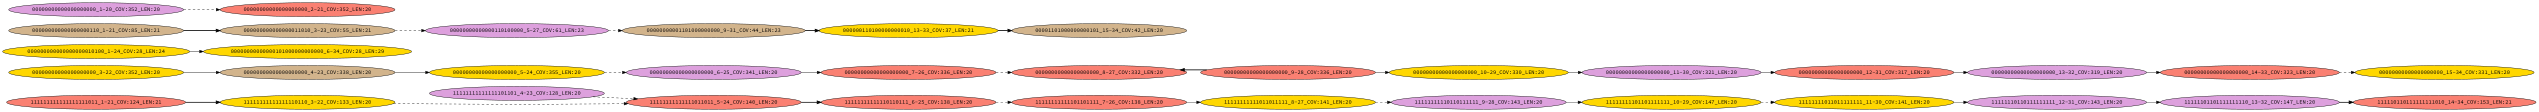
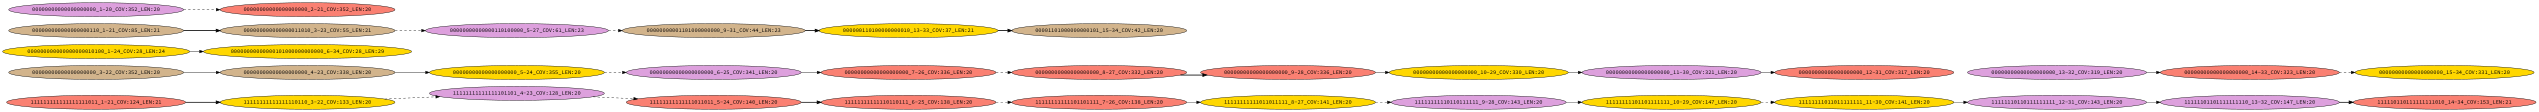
  digraph {
    fontname="Source Code Pro"
    rankdir=LR
    node [fillcolor=salmon fontname="Source Code Pro" style=filled]
    edge [fontname="Source Code Pro" style=solid]
    "11111111111111101101_4-23_COV:128_LEN:20" [fillcolor=plum]
    "11111111111111011011_5-24_COV:140_LEN:20"
    "11111111111110110111_6-25_COV:138_LEN:20"
    "11111111111101101111_7-26_COV:138_LEN:20"
-   "00000000000000000000_3-22_COV:352_LEN:20" [fillcolor=gold]
+   "00000000000000000000_3-22_COV:352_LEN:20" [fillcolor=tan]
    "00000000000000000000_4-23_COV:338_LEN:20" [fillcolor=tan]
    "00000000000000000000_5-24_COV:355_LEN:20" [fillcolor=gold]
    "11111111111111110110_3-22_COV:133_LEN:20" [fillcolor=gold]
    "11111101101111111110_13-32_COV:147_LEN:20" [fillcolor=plum]
    "111110110111111111010_14-34_COV:153_LEN:21"
    "00000000000000000000_8-27_COV:332_LEN:20"
    "00000000000000000000_9-28_COV:336_LEN:20"
    "00000000000000000000_10-29_COV:330_LEN:20" [fillcolor=gold]
    "00000000000000000000_11-30_COV:321_LEN:20" [fillcolor=plum]
    "00000000000000000000_12-31_COV:317_LEN:20"
    "00000000000000000000_13-32_COV:319_LEN:20" [fillcolor=plum]
    "00000000000000000000_14-33_COV:323_LEN:20"
    "00000000000000000000_6-25_COV:341_LEN:20" [fillcolor=plum]
    "00000000000000000000_7-26_COV:336_LEN:20"
    "000000000000000000010100_1-24_COV:28_LEN:24" [fillcolor=gold]
    "00000000000000101000000000000_6-34_COV:28_LEN:29" [fillcolor=gold]
    "00000000000000110100000_5-27_COV:61_LEN:23" [fillcolor=plum]
    "00000000001101000000000_9-31_COV:44_LEN:23" [fillcolor=tan]
    "000000110100000000010_13-33_COV:37_LEN:21" [fillcolor=gold]
    "00001101000000000101_15-34_COV:42_LEN:20" [fillcolor=tan]
    "11111111101101111111_10-29_COV:147_LEN:20" [fillcolor=gold]
    "11111111011011111111_11-30_COV:141_LEN:20" [fillcolor=gold]
    "11111110110111111111_12-31_COV:143_LEN:20" [fillcolor=plum]
    "11111111110110111111_9-28_COV:143_LEN:20" [fillcolor=plum]
    "00000000000000000000_15-34_COV:331_LEN:20" [fillcolor=gold]
    "11111111111011011111_8-27_COV:141_LEN:20" [fillcolor=gold]
    "000000000000000011010_3-23_COV:55_LEN:21" [fillcolor=tan]
    "000000000000000000110_1-21_COV:85_LEN:21" [fillcolor=tan]
    "111111111111111111011_1-21_COV:124_LEN:21"
    "00000000000000000000_1-20_COV:352_LEN:20" [fillcolor=plum]
    "00000000000000000000_2-21_COV:352_LEN:20"
    "11111111111111101101_4-23_COV:128_LEN:20" -> "11111111111111011011_5-24_COV:140_LEN:20" [style=dashed]
    "11111111111111011011_5-24_COV:140_LEN:20" -> "11111111111110110111_6-25_COV:138_LEN:20" [style=bold]
    "11111111111110110111_6-25_COV:138_LEN:20" -> "11111111111101101111_7-26_COV:138_LEN:20" [style=dashed]
    "11111111111101101111_7-26_COV:138_LEN:20" -> "11111111111011011111_8-27_COV:141_LEN:20"
    "00000000000000000000_3-22_COV:352_LEN:20" -> "00000000000000000000_4-23_COV:338_LEN:20"
    "00000000000000000000_4-23_COV:338_LEN:20" -> "00000000000000000000_5-24_COV:355_LEN:20"
    "00000000000000000000_5-24_COV:355_LEN:20" -> "00000000000000000000_6-25_COV:341_LEN:20" [style=dashed]
-   "11111111111111110110_3-22_COV:133_LEN:20" -> "11111111111111011011_5-24_COV:140_LEN:20" [style=dashed]
+   "11111111111111110110_3-22_COV:133_LEN:20" -> "11111111111111101101_4-23_COV:128_LEN:20" [style=dashed]
    "11111101101111111110_13-32_COV:147_LEN:20" -> "111110110111111111010_14-34_COV:153_LEN:21" [style=bold]
-   "00000000000000000000_9-28_COV:336_LEN:20" -> "00000000000000000000_8-27_COV:332_LEN:20" [style=bold]
+   "00000000000000000000_8-27_COV:332_LEN:20" -> "00000000000000000000_9-28_COV:336_LEN:20" [style=bold]
    "00000000000000000000_9-28_COV:336_LEN:20" -> "00000000000000000000_10-29_COV:330_LEN:20"
    "00000000000000000000_10-29_COV:330_LEN:20" -> "00000000000000000000_11-30_COV:321_LEN:20"
    "00000000000000000000_11-30_COV:321_LEN:20" -> "00000000000000000000_12-31_COV:317_LEN:20"
-   "00000000000000000000_12-31_COV:317_LEN:20" -> "00000000000000000000_13-32_COV:319_LEN:20"
    "00000000000000000000_13-32_COV:319_LEN:20" -> "00000000000000000000_14-33_COV:323_LEN:20"
    "00000000000000000000_14-33_COV:323_LEN:20" -> "00000000000000000000_15-34_COV:331_LEN:20" [style=dashed]
    "00000000000000000000_6-25_COV:341_LEN:20" -> "00000000000000000000_7-26_COV:336_LEN:20"
    "00000000000000000000_7-26_COV:336_LEN:20" -> "00000000000000000000_8-27_COV:332_LEN:20" [style=dashed]
    "000000000000000000010100_1-24_COV:28_LEN:24" -> "00000000000000101000000000000_6-34_COV:28_LEN:29"
    "00000000000000110100000_5-27_COV:61_LEN:23" -> "00000000001101000000000_9-31_COV:44_LEN:23" [style=dashed]
    "00000000001101000000000_9-31_COV:44_LEN:23" -> "000000110100000000010_13-33_COV:37_LEN:21" [style=bold]
    "000000110100000000010_13-33_COV:37_LEN:21" -> "00001101000000000101_15-34_COV:42_LEN:20" [style=bold]
    "11111111101101111111_10-29_COV:147_LEN:20" -> "11111111011011111111_11-30_COV:141_LEN:20" [style=dashed]
    "11111111011011111111_11-30_COV:141_LEN:20" -> "11111110110111111111_12-31_COV:143_LEN:20"
    "11111110110111111111_12-31_COV:143_LEN:20" -> "11111101101111111110_13-32_COV:147_LEN:20"
    "11111111110110111111_9-28_COV:143_LEN:20" -> "11111111101101111111_10-29_COV:147_LEN:20"
    "11111111111011011111_8-27_COV:141_LEN:20" -> "11111111110110111111_9-28_COV:143_LEN:20" [style=dashed]
    "000000000000000011010_3-23_COV:55_LEN:21" -> "00000000000000110100000_5-27_COV:61_LEN:23" [style=dashed]
    "000000000000000000110_1-21_COV:85_LEN:21" -> "000000000000000011010_3-23_COV:55_LEN:21" [style=bold]
    "111111111111111111011_1-21_COV:124_LEN:21" -> "11111111111111110110_3-22_COV:133_LEN:20" [style=bold]
    "00000000000000000000_1-20_COV:352_LEN:20" -> "00000000000000000000_2-21_COV:352_LEN:20" [style=dashed]
  }
